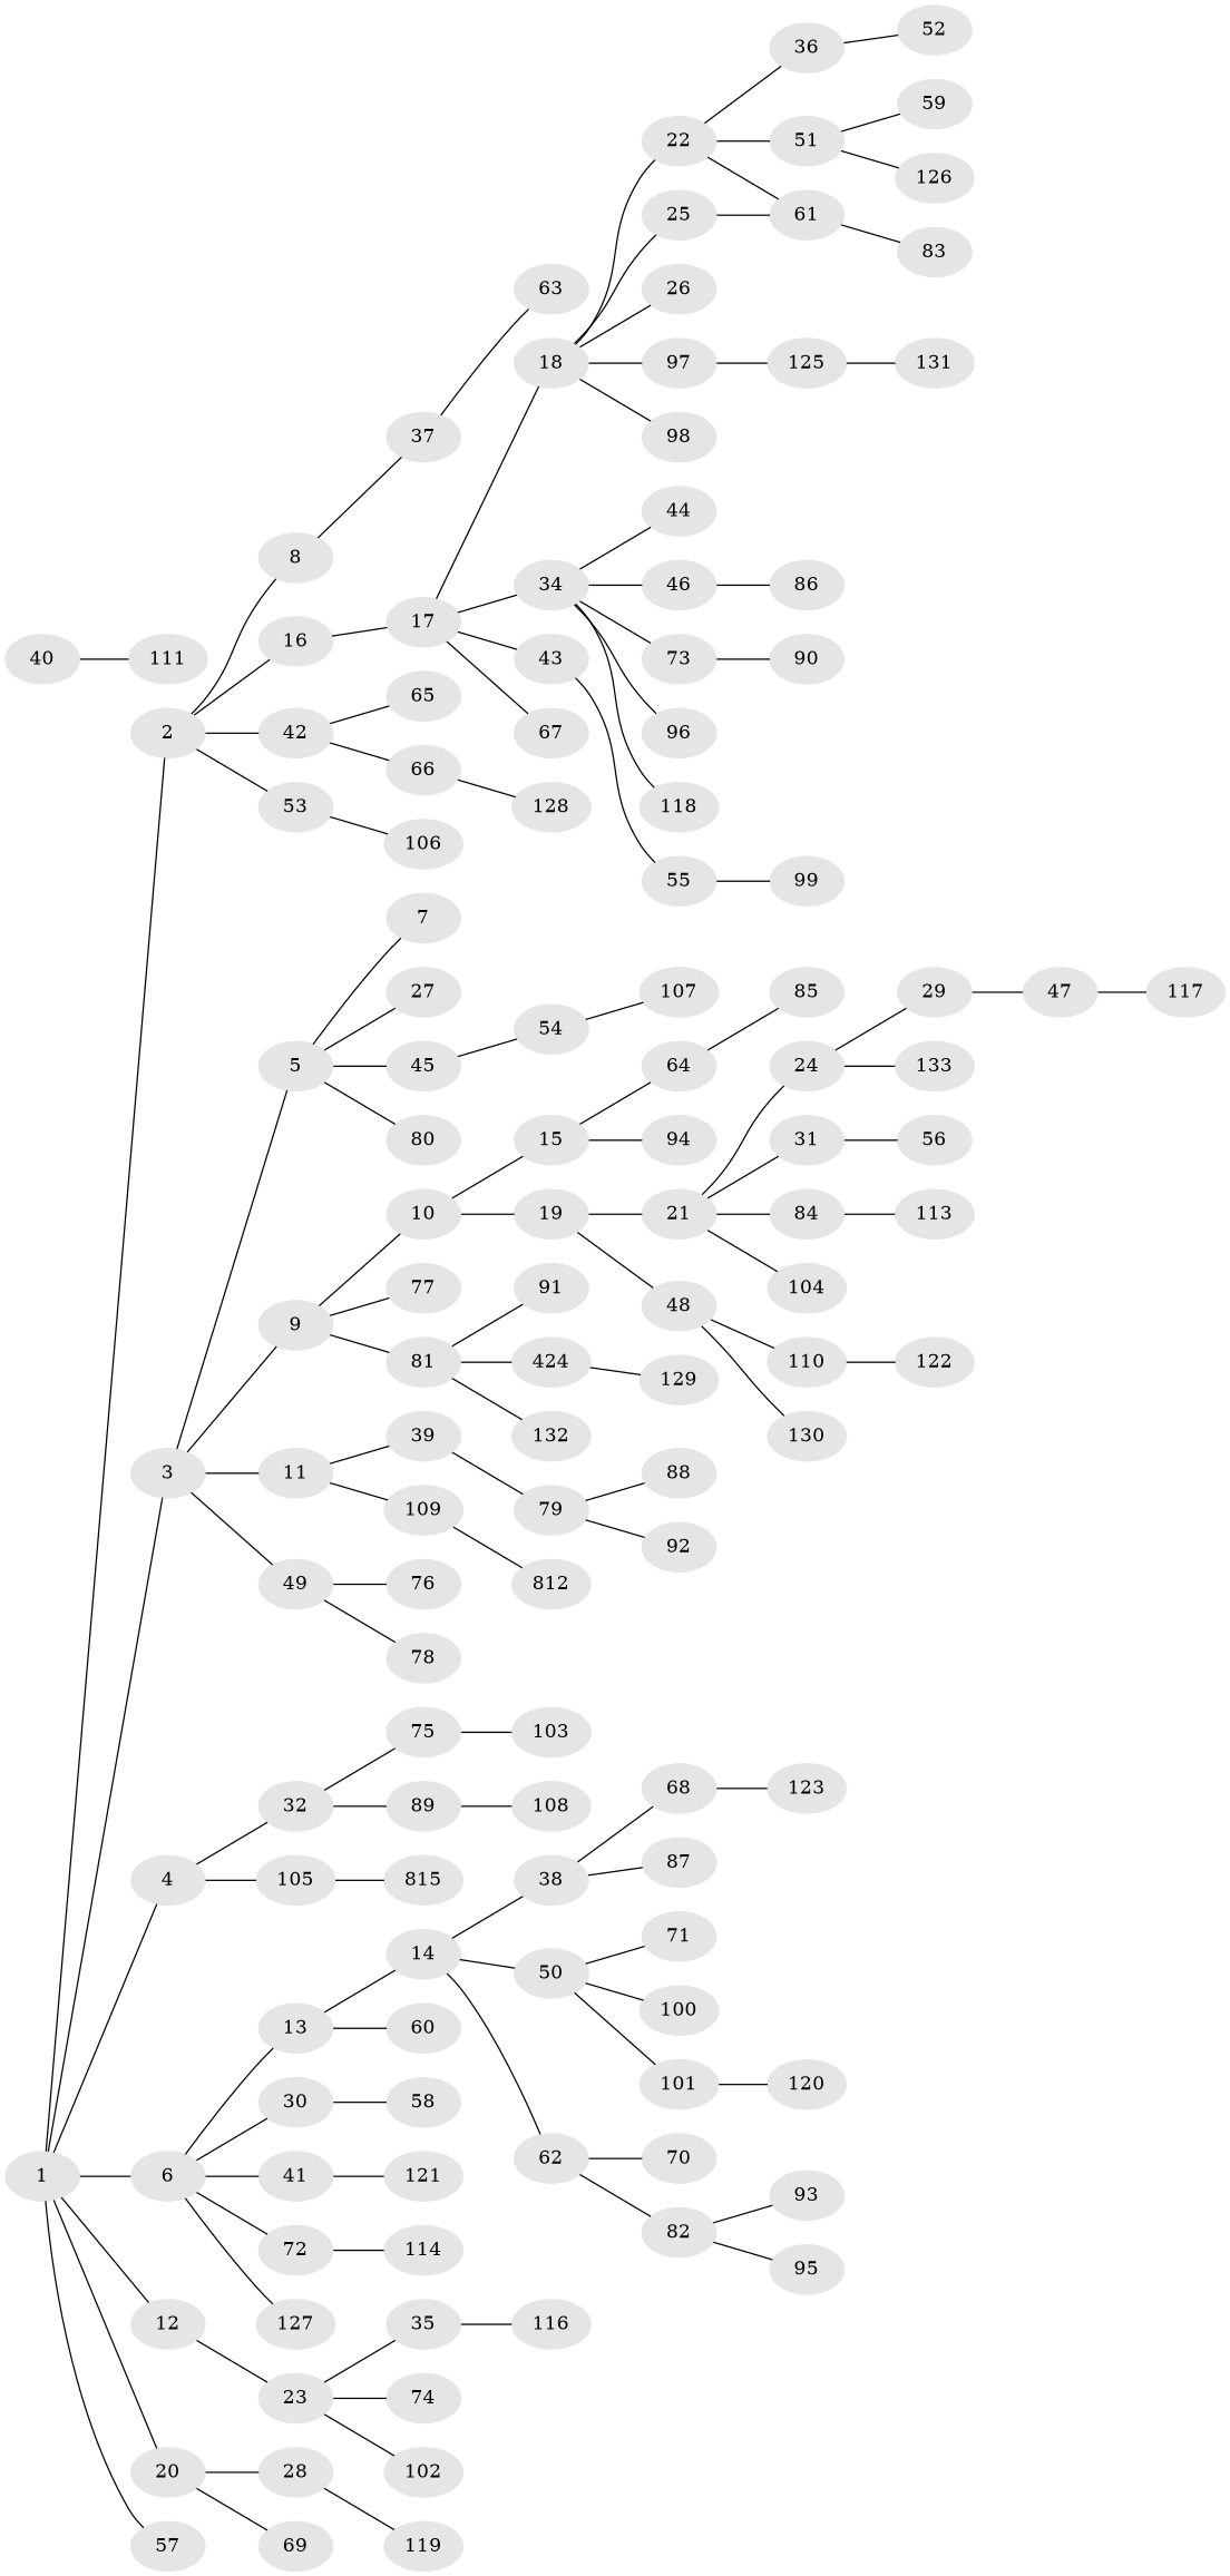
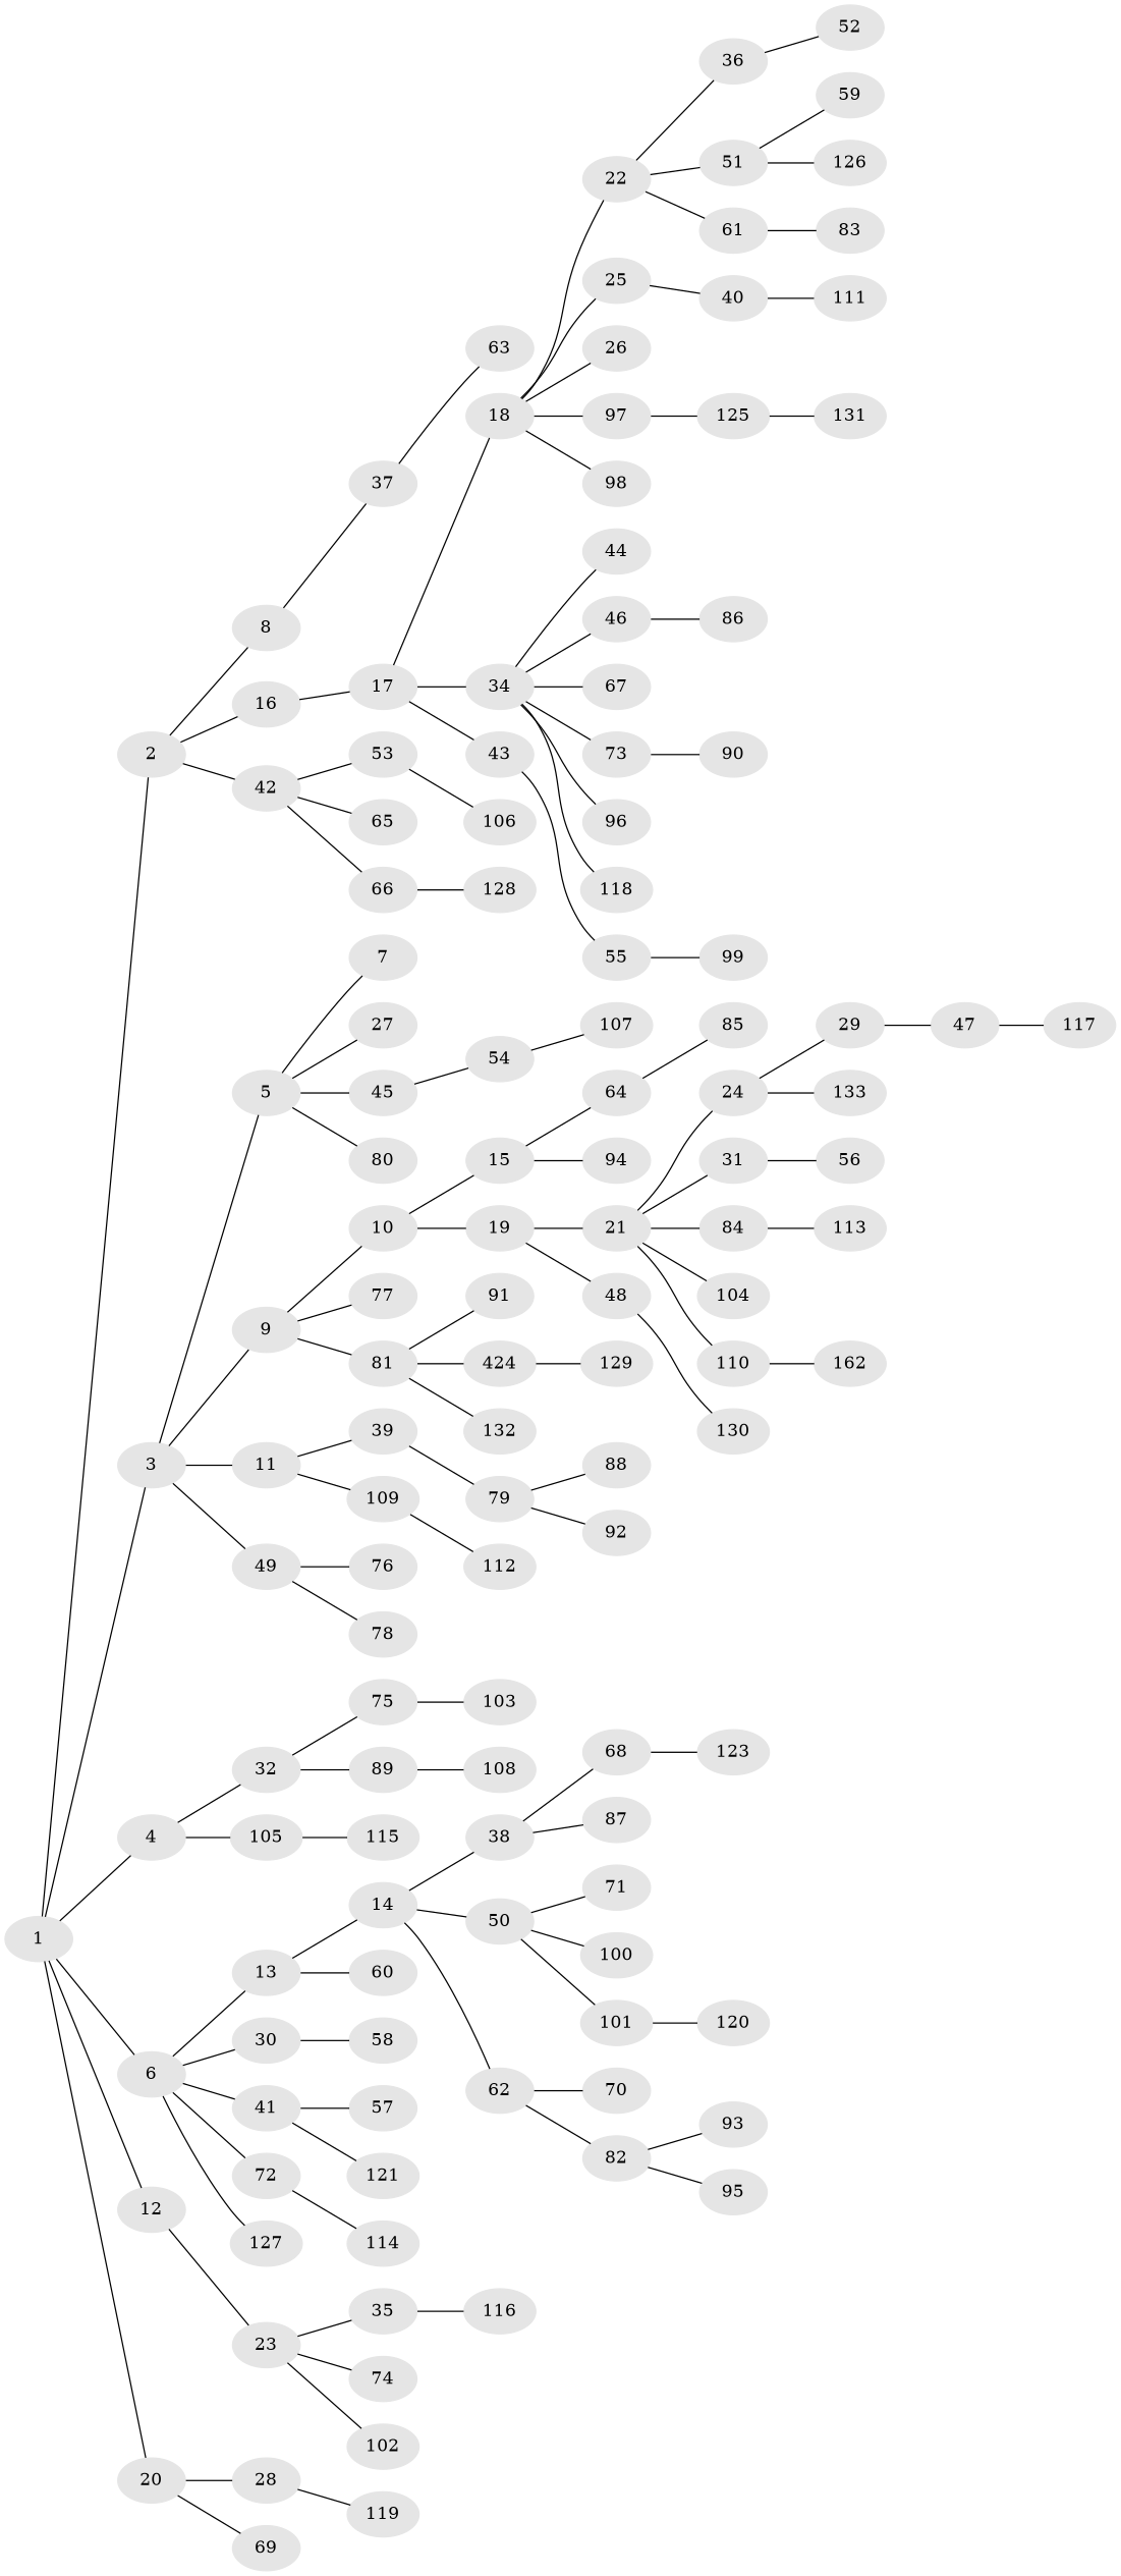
  graph {
    rankdir=LR
    node [color=gray90 style=filled]
    1
    2
    3
    4
    6
    12
    20
    57
    8
    16
    42
    5
    9
    11
    49
    32
    105
    13
    30
    41
    72
    127
    23
    28
    69
    37
    17
    53
    65
    66
    7
    27
    45
    80
    10
    77
    81
    39
    109
    76
    78
    75
    89
-   115 [label=815]
+   115
    54
    14
    60
    58
    121
    114
    63
    15
    19
    91
    n55 [label=424]
    132
    64
    94
    21
    48
    79
-   112 [label=812]
+   112
    35
    74
    102
    38
    50
    62
    68
    87
    71
    100
    101
    70
    82
    85
    18
    34
    43
    22
    25
    26
    97
    98
    44
    46
    67
    73
    96
    118
    55
    36
    51
    61
    40
    125
    24
    31
    84
    104
    110
    130
    119
    29
    133
    56
    113
-   122
+   122 [label=162]
    52
    59
    126
    83
    116
    47
    111
    117
    103
    108
    86
    90
    123
    88
    92
    106
    128
    99
    107
    120
    93
    95
    129
    131
    1 -- 2
    1 -- 3
    1 -- 4
    1 -- 6
    1 -- 12
    1 -- 20
-   1 -- 57
+   41 -- 57
    2 -- 8
    2 -- 16
    2 -- 42
    3 -- 5
    3 -- 9
    3 -- 11
    3 -- 49
    4 -- 32
    4 -- 105
    6 -- 13
    6 -- 30
    6 -- 41
    6 -- 72
    6 -- 127
    12 -- 23
    20 -- 28
    20 -- 69
    8 -- 37
    16 -- 17
-   2 -- 53
+   42 -- 53
    42 -- 65
    42 -- 66
    5 -- 7
    5 -- 27
    5 -- 45
    5 -- 80
    9 -- 10
    9 -- 77
    9 -- 81
    11 -- 39
    11 -- 109
    49 -- 76
    49 -- 78
    32 -- 75
    32 -- 89
    105 -- 115
    13 -- 14
    13 -- 60
    30 -- 58
    41 -- 121
    72 -- 114
    23 -- 35
    23 -- 74
    23 -- 102
    28 -- 119
    37 -- 63
    17 -- 18
    17 -- 34
    17 -- 43
    53 -- 106
    66 -- 128
    45 -- 54
    10 -- 15
    10 -- 19
    81 -- 91
    81 -- n55
    81 -- 132
    39 -- 79
    109 -- 112
    75 -- 103
    89 -- 108
    54 -- 107
    14 -- 38
    14 -- 50
    14 -- 62
    15 -- 64
    15 -- 94
    19 -- 21
    19 -- 48
    n55 -- 129
    64 -- 85
    21 -- 24
    21 -- 31
    21 -- 84
    21 -- 104
-   48 -- 110
+   21 -- 110
    48 -- 130
    79 -- 88
    79 -- 92
    35 -- 116
    38 -- 68
    38 -- 87
    50 -- 71
    50 -- 100
    50 -- 101
    62 -- 70
    62 -- 82
    68 -- 123
    101 -- 120
    82 -- 93
    82 -- 95
    18 -- 22
    18 -- 25
    18 -- 26
    18 -- 97
    18 -- 98
    34 -- 44
    34 -- 46
-   17 -- 67
+   34 -- 67
    34 -- 73
    34 -- 96
    34 -- 118
    43 -- 55
    22 -- 36
    22 -- 51
    22 -- 61
-   25 -- 61
+   25 -- 40
    97 -- 125
    46 -- 86
    73 -- 90
    55 -- 99
    36 -- 52
    51 -- 59
    51 -- 126
    61 -- 83
    40 -- 111
    125 -- 131
    24 -- 29
    24 -- 133
    31 -- 56
    84 -- 113
    110 -- 122
    29 -- 47
    47 -- 117
  }
